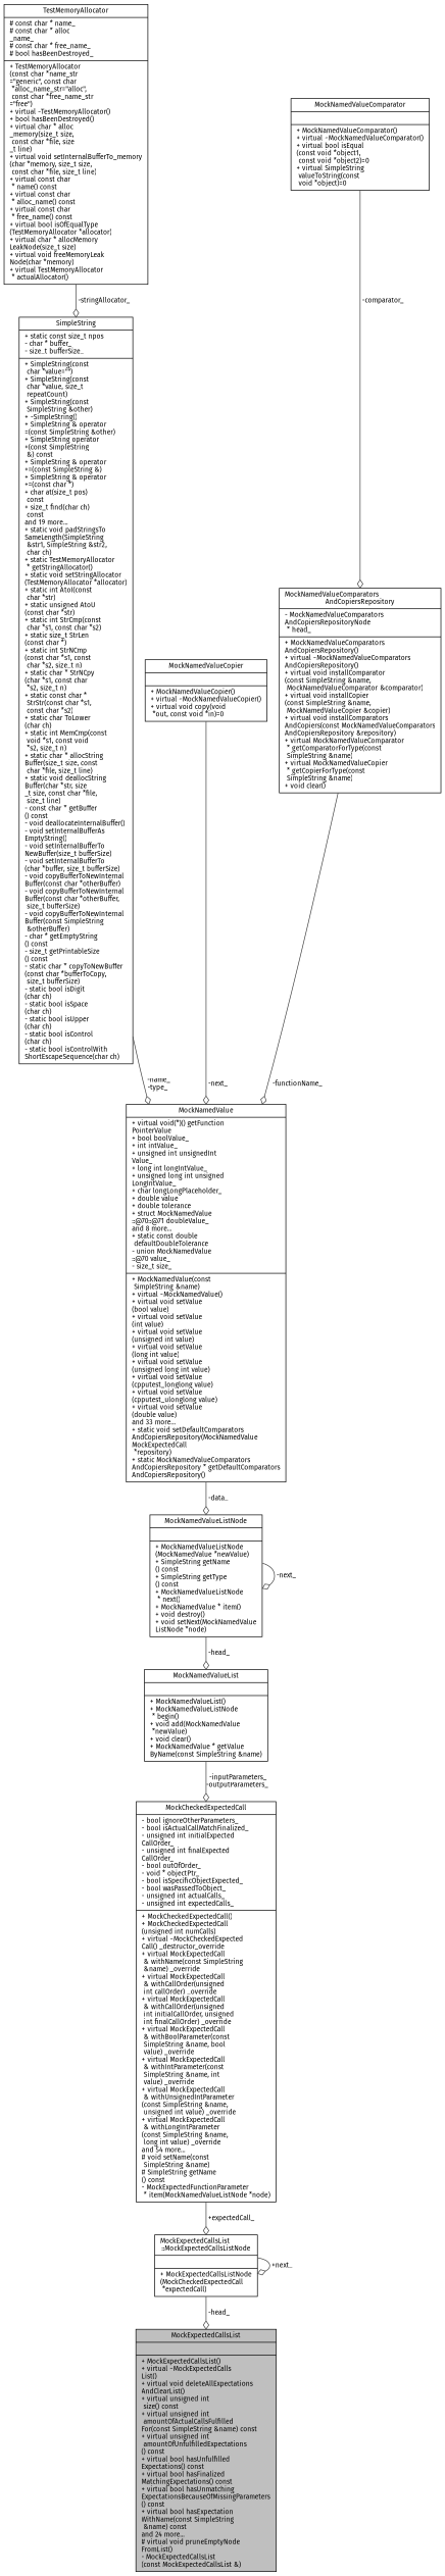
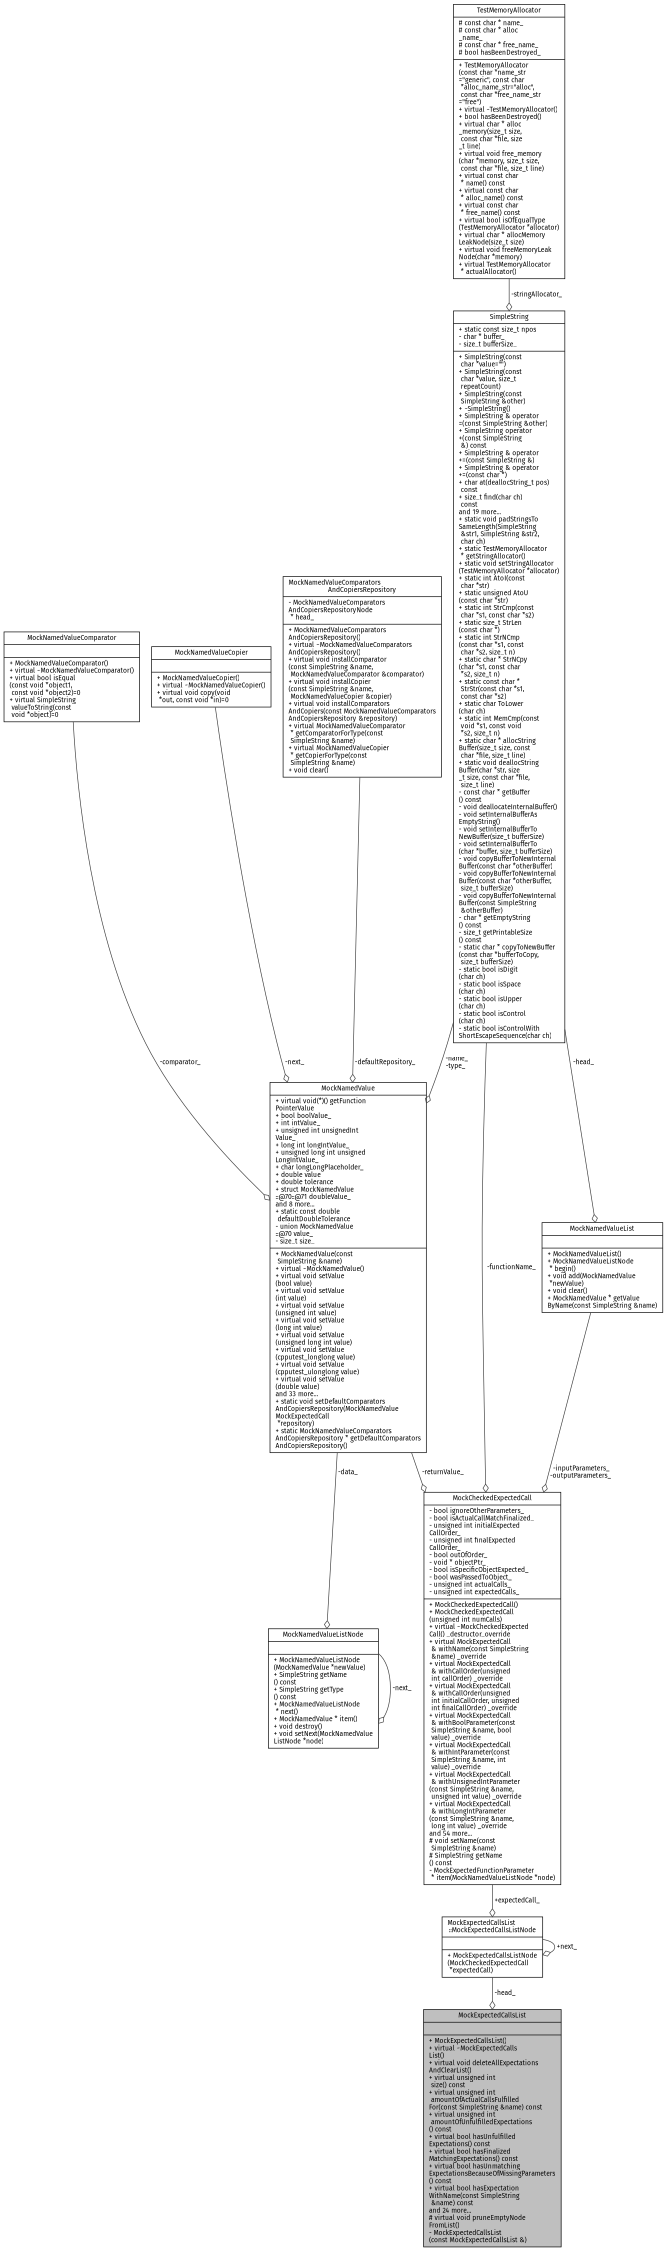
  digraph {
    fontname="Fira Sans"
    node [color=black fillcolor=white fontname="Fira Sans" fontsize=10 shape=record style=filled]
    edge [arrowhead=odiamond color=grey25 fontname="Fira Sans" fontsize=10 labelfontname=Helvetica labelfontsize=10 style=solid]
    n1 [fillcolor=grey75 fontcolor=black height=0.2 label="{MockExpectedCallsList\n||+  MockExpectedCallsList()\l+ virtual ~MockExpectedCalls\lList()\l+ virtual void deleteAllExpectations\lAndClearList()\l+ virtual unsigned int\l size() const\l+ virtual unsigned int\l amountOfActualCallsFulfilled\lFor(const SimpleString &name) const\l+ virtual unsigned int\l amountOfUnfulfilledExpectations\l() const\l+ virtual bool hasUnfulfilled\lExpectations() const\l+ virtual bool hasFinalized\lMatchingExpectations() const\l+ virtual bool hasUnmatching\lExpectationsBecauseOfMissingParameters\l() const\l+ virtual bool hasExpectation\lWithName(const SimpleString\l &name) const\land 24 more...\l# virtual void pruneEmptyNode\lFromList()\l-  MockExpectedCallsList\l(const MockExpectedCallsList &)\l}" width=0.4]
    n2 [height=0.2 label="{MockExpectedCallsList\l::MockExpectedCallsListNode\n||+  MockExpectedCallsListNode\l(MockCheckedExpectedCall\l *expectedCall)\l}" width=0.4]
    n3 [height=0.2 label="{MockCheckedExpectedCall\n|- bool ignoreOtherParameters_\l- bool isActualCallMatchFinalized_\l- unsigned int initialExpected\lCallOrder_\l- unsigned int finalExpected\lCallOrder_\l- bool outOfOrder_\l- void * objectPtr_\l- bool isSpecificObjectExpected_\l- bool wasPassedToObject_\l- unsigned int actualCalls_\l- unsigned int expectedCalls_\l|+  MockCheckedExpectedCall()\l+  MockCheckedExpectedCall\l(unsigned int numCalls)\l+ virtual ~MockCheckedExpected\lCall() _destructor_override\l+ virtual MockExpectedCall\l & withName(const SimpleString\l &name) _override\l+ virtual MockExpectedCall\l & withCallOrder(unsigned\l int callOrder) _override\l+ virtual MockExpectedCall\l & withCallOrder(unsigned\l int initialCallOrder, unsigned\l int finalCallOrder) _override\l+ virtual MockExpectedCall\l & withBoolParameter(const\l SimpleString &name, bool\l value) _override\l+ virtual MockExpectedCall\l & withIntParameter(const\l SimpleString &name, int\l value) _override\l+ virtual MockExpectedCall\l & withUnsignedIntParameter\l(const SimpleString &name,\l unsigned int value) _override\l+ virtual MockExpectedCall\l & withLongIntParameter\l(const SimpleString &name,\l long int value) _override\land 54 more...\l# void setName(const\l SimpleString &name)\l# SimpleString getName\l() const\l- MockExpectedFunctionParameter\l * item(MockNamedValueListNode *node)\l}" width=0.4]
-   n4 [height=0.2 label="{SimpleString\n|+ static const size_t npos\l- char * buffer_\l- size_t bufferSize_\l|+  SimpleString(const\l char *value=\"\")\l+  SimpleString(const\l char *value, size_t\l repeatCount)\l+  SimpleString(const\l SimpleString &other)\l+  ~SimpleString()\l+ SimpleString & operator\l=(const SimpleString &other)\l+ SimpleString operator\l+(const SimpleString\l &) const\l+ SimpleString & operator\l+=(const SimpleString &)\l+ SimpleString & operator\l+=(const char *)\l+ char at(size_t pos)\l const\l+ size_t find(char ch)\l const\land 19 more...\l+ static void padStringsTo\lSameLength(SimpleString\l &str1, SimpleString &str2,\l char ch)\l+ static TestMemoryAllocator\l * getStringAllocator()\l+ static void setStringAllocator\l(TestMemoryAllocator *allocator)\l+ static int AtoI(const\l char *str)\l+ static unsigned AtoU\l(const char *str)\l+ static int StrCmp(const\l char *s1, const char *s2)\l+ static size_t StrLen\l(const char *)\l+ static int StrNCmp\l(const char *s1, const\l char *s2, size_t n)\l+ static char * StrNCpy\l(char *s1, const char\l *s2, size_t n)\l+ static const char *\l StrStr(const char *s1,\l const char *s2)\l+ static char ToLower\l(char ch)\l+ static int MemCmp(const\l void *s1, const void\l *s2, size_t n)\l+ static char * allocString\lBuffer(size_t size, const\l char *file, size_t line)\l+ static void deallocString\lBuffer(char *str, size\l_t size, const char *file,\l size_t line)\l- const char * getBuffer\l() const\l- void deallocateInternalBuffer()\l- void setInternalBufferAs\lEmptyString()\l- void setInternalBufferTo\lNewBuffer(size_t bufferSize)\l- void setInternalBufferTo\l(char *buffer, size_t bufferSize)\l- void copyBufferToNewInternal\lBuffer(const char *otherBuffer)\l- void copyBufferToNewInternal\lBuffer(const char *otherBuffer,\l size_t bufferSize)\l- void copyBufferToNewInternal\lBuffer(const SimpleString\l &otherBuffer)\l- char * getEmptyString\l() const\l- size_t getPrintableSize\l() const\l- static char * copyToNewBuffer\l(const char *bufferToCopy,\l size_t bufferSize)\l- static bool isDigit\l(char ch)\l- static bool isSpace\l(char ch)\l- static bool isUpper\l(char ch)\l- static bool isControl\l(char ch)\l- static bool isControlWith\lShortEscapeSequence(char ch)\l}" width=0.4]
+   n4 [height=0.2 label="{SimpleString\n|+ static const size_t npos\l- char * buffer_\l- size_t bufferSize_\l|+  SimpleString(const\l char *value=\"\")\l+  SimpleString(const\l char *value, size_t\l repeatCount)\l+  SimpleString(const\l SimpleString &other)\l+  ~SimpleString()\l+ SimpleString & operator\l=(const SimpleString &other)\l+ SimpleString operator\l+(const SimpleString\l &) const\l+ SimpleString & operator\l+=(const SimpleString &)\l+ SimpleString & operator\l+=(const char *)\l+ char at(deallocString_t pos)\l const\l+ size_t find(char ch)\l const\land 19 more...\l+ static void padStringsTo\lSameLength(SimpleString\l &str1, SimpleString &str2,\l char ch)\l+ static TestMemoryAllocator\l * getStringAllocator()\l+ static void setStringAllocator\l(TestMemoryAllocator *allocator)\l+ static int AtoI(const\l char *str)\l+ static unsigned AtoU\l(const char *str)\l+ static int StrCmp(const\l char *s1, const char *s2)\l+ static size_t StrLen\l(const char *)\l+ static int StrNCmp\l(const char *s1, const\l char *s2, size_t n)\l+ static char * StrNCpy\l(char *s1, const char\l *s2, size_t n)\l+ static const char *\l StrStr(const char *s1,\l const char *s2)\l+ static char ToLower\l(char ch)\l+ static int MemCmp(const\l void *s1, const void\l *s2, size_t n)\l+ static char * allocString\lBuffer(size_t size, const\l char *file, size_t line)\l+ static void deallocString\lBuffer(char *str, size\l_t size, const char *file,\l size_t line)\l- const char * getBuffer\l() const\l- void deallocateInternalBuffer()\l- void setInternalBufferAs\lEmptyString()\l- void setInternalBufferTo\lNewBuffer(size_t bufferSize)\l- void setInternalBufferTo\l(char *buffer, size_t bufferSize)\l- void copyBufferToNewInternal\lBuffer(const char *otherBuffer)\l- void copyBufferToNewInternal\lBuffer(const char *otherBuffer,\l size_t bufferSize)\l- void copyBufferToNewInternal\lBuffer(const SimpleString\l &otherBuffer)\l- char * getEmptyString\l() const\l- size_t getPrintableSize\l() const\l- static char * copyToNewBuffer\l(const char *bufferToCopy,\l size_t bufferSize)\l- static bool isDigit\l(char ch)\l- static bool isSpace\l(char ch)\l- static bool isUpper\l(char ch)\l- static bool isControl\l(char ch)\l- static bool isControlWith\lShortEscapeSequence(char ch)\l}" width=0.4]
    n5 [height=0.2 label="{MockNamedValue\n|+ virtual void(*)() getFunction\lPointerValue\l+ bool boolValue_\l+ int intValue_\l+ unsigned int unsignedInt\lValue_\l+ long int longIntValue_\l+ unsigned long int unsigned\lLongIntValue_\l+ char longLongPlaceholder_\l+ double value\l+ double tolerance\l+ struct MockNamedValue\l::@70::@71 doubleValue_\land 8 more...\l+ static const double\l defaultDoubleTolerance\l- union MockNamedValue\l::@70 value_\l- size_t size_\l|+  MockNamedValue(const\l SimpleString &name)\l+ virtual ~MockNamedValue()\l+ virtual void setValue\l(bool value)\l+ virtual void setValue\l(int value)\l+ virtual void setValue\l(unsigned int value)\l+ virtual void setValue\l(long int value)\l+ virtual void setValue\l(unsigned long int value)\l+ virtual void setValue\l(cpputest_longlong value)\l+ virtual void setValue\l(cpputest_ulonglong value)\l+ virtual void setValue\l(double value)\land 33 more...\l+ static void setDefaultComparators\lAndCopiersRepository(MockNamedValue\lMockExpectedCall\l *repository)\l+ static MockNamedValueComparators\lAndCopiersRepository * getDefaultComparators\lAndCopiersRepository()\l}" width=0.4]
    n6 [height=0.2 label="{MockNamedValueListNode\n||+  MockNamedValueListNode\l(MockNamedValue *newValue)\l+ SimpleString getName\l() const\l+ SimpleString getType\l() const\l+ MockNamedValueListNode\l * next()\l+ MockNamedValue * item()\l+ void destroy()\l+ void setNext(MockNamedValue\lListNode *node)\l}" width=0.4]
-   n7 [height=0.2 label="{TestMemoryAllocator\n|# const char * name_\l# const char * alloc\l_name_\l# const char * free_name_\l# bool hasBeenDestroyed_\l|+  TestMemoryAllocator\l(const char *name_str\l=\"generic\", const char\l *alloc_name_str=\"alloc\",\l const char *free_name_str\l=\"free\")\l+ virtual ~TestMemoryAllocator()\l+ bool hasBeenDestroyed()\l+ virtual char * alloc\l_memory(size_t size,\l const char *file, size\l_t line)\l+ virtual void setInternalBufferTo_memory\l(char *memory, size_t size,\l const char *file, size_t line)\l+ virtual const char\l * name() const\l+ virtual const char\l * alloc_name() const\l+ virtual const char\l * free_name() const\l+ virtual bool isOfEqualType\l(TestMemoryAllocator *allocator)\l+ virtual char * allocMemory\lLeakNode(size_t size)\l+ virtual void freeMemoryLeak\lNode(char *memory)\l+ virtual TestMemoryAllocator\l * actualAllocator()\l}" width=0.4]
+   n7 [height=0.2 label="{TestMemoryAllocator\n|# const char * name_\l# const char * alloc\l_name_\l# const char * free_name_\l# bool hasBeenDestroyed_\l|+  TestMemoryAllocator\l(const char *name_str\l=\"generic\", const char\l *alloc_name_str=\"alloc\",\l const char *free_name_str\l=\"free\")\l+ virtual ~TestMemoryAllocator()\l+ bool hasBeenDestroyed()\l+ virtual char * alloc\l_memory(size_t size,\l const char *file, size\l_t line)\l+ virtual void free_memory\l(char *memory, size_t size,\l const char *file, size_t line)\l+ virtual const char\l * name() const\l+ virtual const char\l * alloc_name() const\l+ virtual const char\l * free_name() const\l+ virtual bool isOfEqualType\l(TestMemoryAllocator *allocator)\l+ virtual char * allocMemory\lLeakNode(size_t size)\l+ virtual void freeMemoryLeak\lNode(char *memory)\l+ virtual TestMemoryAllocator\l * actualAllocator()\l}" width=0.4]
    n8 [height=0.2 label="{MockNamedValueList\n||+  MockNamedValueList()\l+ MockNamedValueListNode\l * begin()\l+ void add(MockNamedValue\l *newValue)\l+ void clear()\l+ MockNamedValue * getValue\lByName(const SimpleString &name)\l}" width=0.4]
    n9 [height=0.2 label="{MockNamedValueComparator\n||+  MockNamedValueComparator()\l+ virtual ~MockNamedValueComparator()\l+ virtual bool isEqual\l(const void *object1,\l const void *object2)=0\l+ virtual SimpleString\l valueToString(const\l void *object)=0\l}" width=0.4]
    n10 [height=0.2 label="{MockNamedValueCopier\n||+  MockNamedValueCopier()\l+ virtual ~MockNamedValueCopier()\l+ virtual void copy(void\l *out, const void *in)=0\l}" width=0.4]
    n11 [height=0.2 label="{MockNamedValueComparators\lAndCopiersRepository\n|- MockNamedValueComparators\lAndCopiersRepositoryNode\l * head_\l|+  MockNamedValueComparators\lAndCopiersRepository()\l+ virtual ~MockNamedValueComparators\lAndCopiersRepository()\l+ virtual void installComparator\l(const SimpleString &name,\l MockNamedValueComparator &comparator)\l+ virtual void installCopier\l(const SimpleString &name,\l MockNamedValueCopier &copier)\l+ virtual void installComparators\lAndCopiers(const MockNamedValueComparators\lAndCopiersRepository &repository)\l+ virtual MockNamedValueComparator\l * getComparatorForType(const\l SimpleString &name)\l+ virtual MockNamedValueCopier\l * getCopierForType(const\l SimpleString &name)\l+ void clear()\l}" width=0.4]
    n2 -> n1 [label=" -head_"]
    n2 -> n2 [label=" +next_"]
    n3 -> n2 [label=" +expectedCall_"]
+   n4 -> n3 [label=" -functionName_"]
    n4 -> n5 [label=" -name_\n-type_"]
+   n5 -> n3 [label=" -returnValue_"]
    n5 -> n6 [label=" -data_"]
    n6 -> n6 [label=" -next_"]
-   n6 -> n8 [label=" -head_"]
+   n4 -> n8 [label=" -head_"]
    n7 -> n4 [label=" -stringAllocator_"]
    n8 -> n3 [label=" -inputParameters_\n-outputParameters_"]
-   n9 -> n11 [label=" -comparator_"]
+   n9 -> n5 [label=" -comparator_"]
    n10 -> n5 [label=" -next_"]
-   n11 -> n5 [label=" -functionName_"]
+   n11 -> n5 [label=" -defaultRepository_"]
  }
